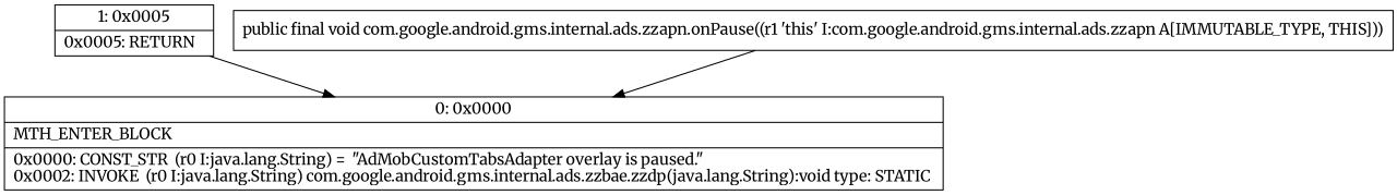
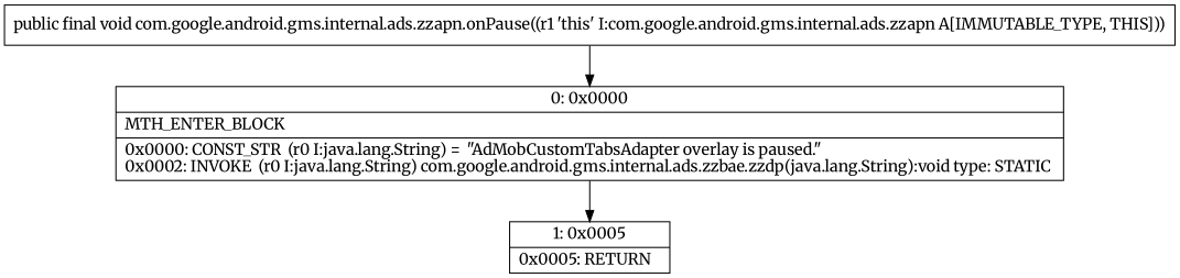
  digraph {
    fontname=Merriweather
    node [shape=record fontname=Merriweather]
    edge [fontname=Merriweather]
    n1 [label="{0\:\ 0x0000|MTH_ENTER_BLOCK\l|0x0000: CONST_STR  (r0 I:java.lang.String) =  \"AdMobCustomTabsAdapter overlay is paused.\" \l0x0002: INVOKE  (r0 I:java.lang.String) com.google.android.gms.internal.ads.zzbae.zzdp(java.lang.String):void type: STATIC \l}"]
    n2 [label="{1\:\ 0x0005|0x0005: RETURN   \l}"]
    n3 [label="{public final void com.google.android.gms.internal.ads.zzapn.onPause((r1 'this' I:com.google.android.gms.internal.ads.zzapn A[IMMUTABLE_TYPE, THIS])) }"]
-   n2 -> n1
+   n1 -> n2
    n3 -> n1
  }
